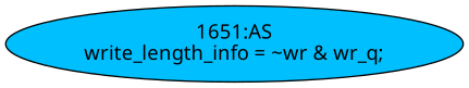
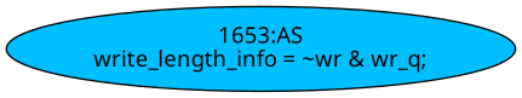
  strict digraph {
    rankdir=LR
    fontname="Noto Sans"
-   n1 [ast="<pyverilog.vparser.ast.Assign object at 0x7f44f6bbdad0>" def_var="['write_length_info']" fillcolor=deepskyblue label="1651:AS\nwrite_length_info = ~wr & wr_q;" statements="[]" style=filled typ=Assign use_var="['wr', 'wr_q']" fontname="Noto Sans"]
+   n1 [ast="<pyverilog.vparser.ast.Assign object at 0x7f44f6bbdad0>" def_var="['write_length_info']" fillcolor=deepskyblue label="1653:AS\nwrite_length_info = ~wr & wr_q;" statements="[]" style=filled typ=Assign use_var="['wr', 'wr_q']" fontname="Noto Sans"]
  }
